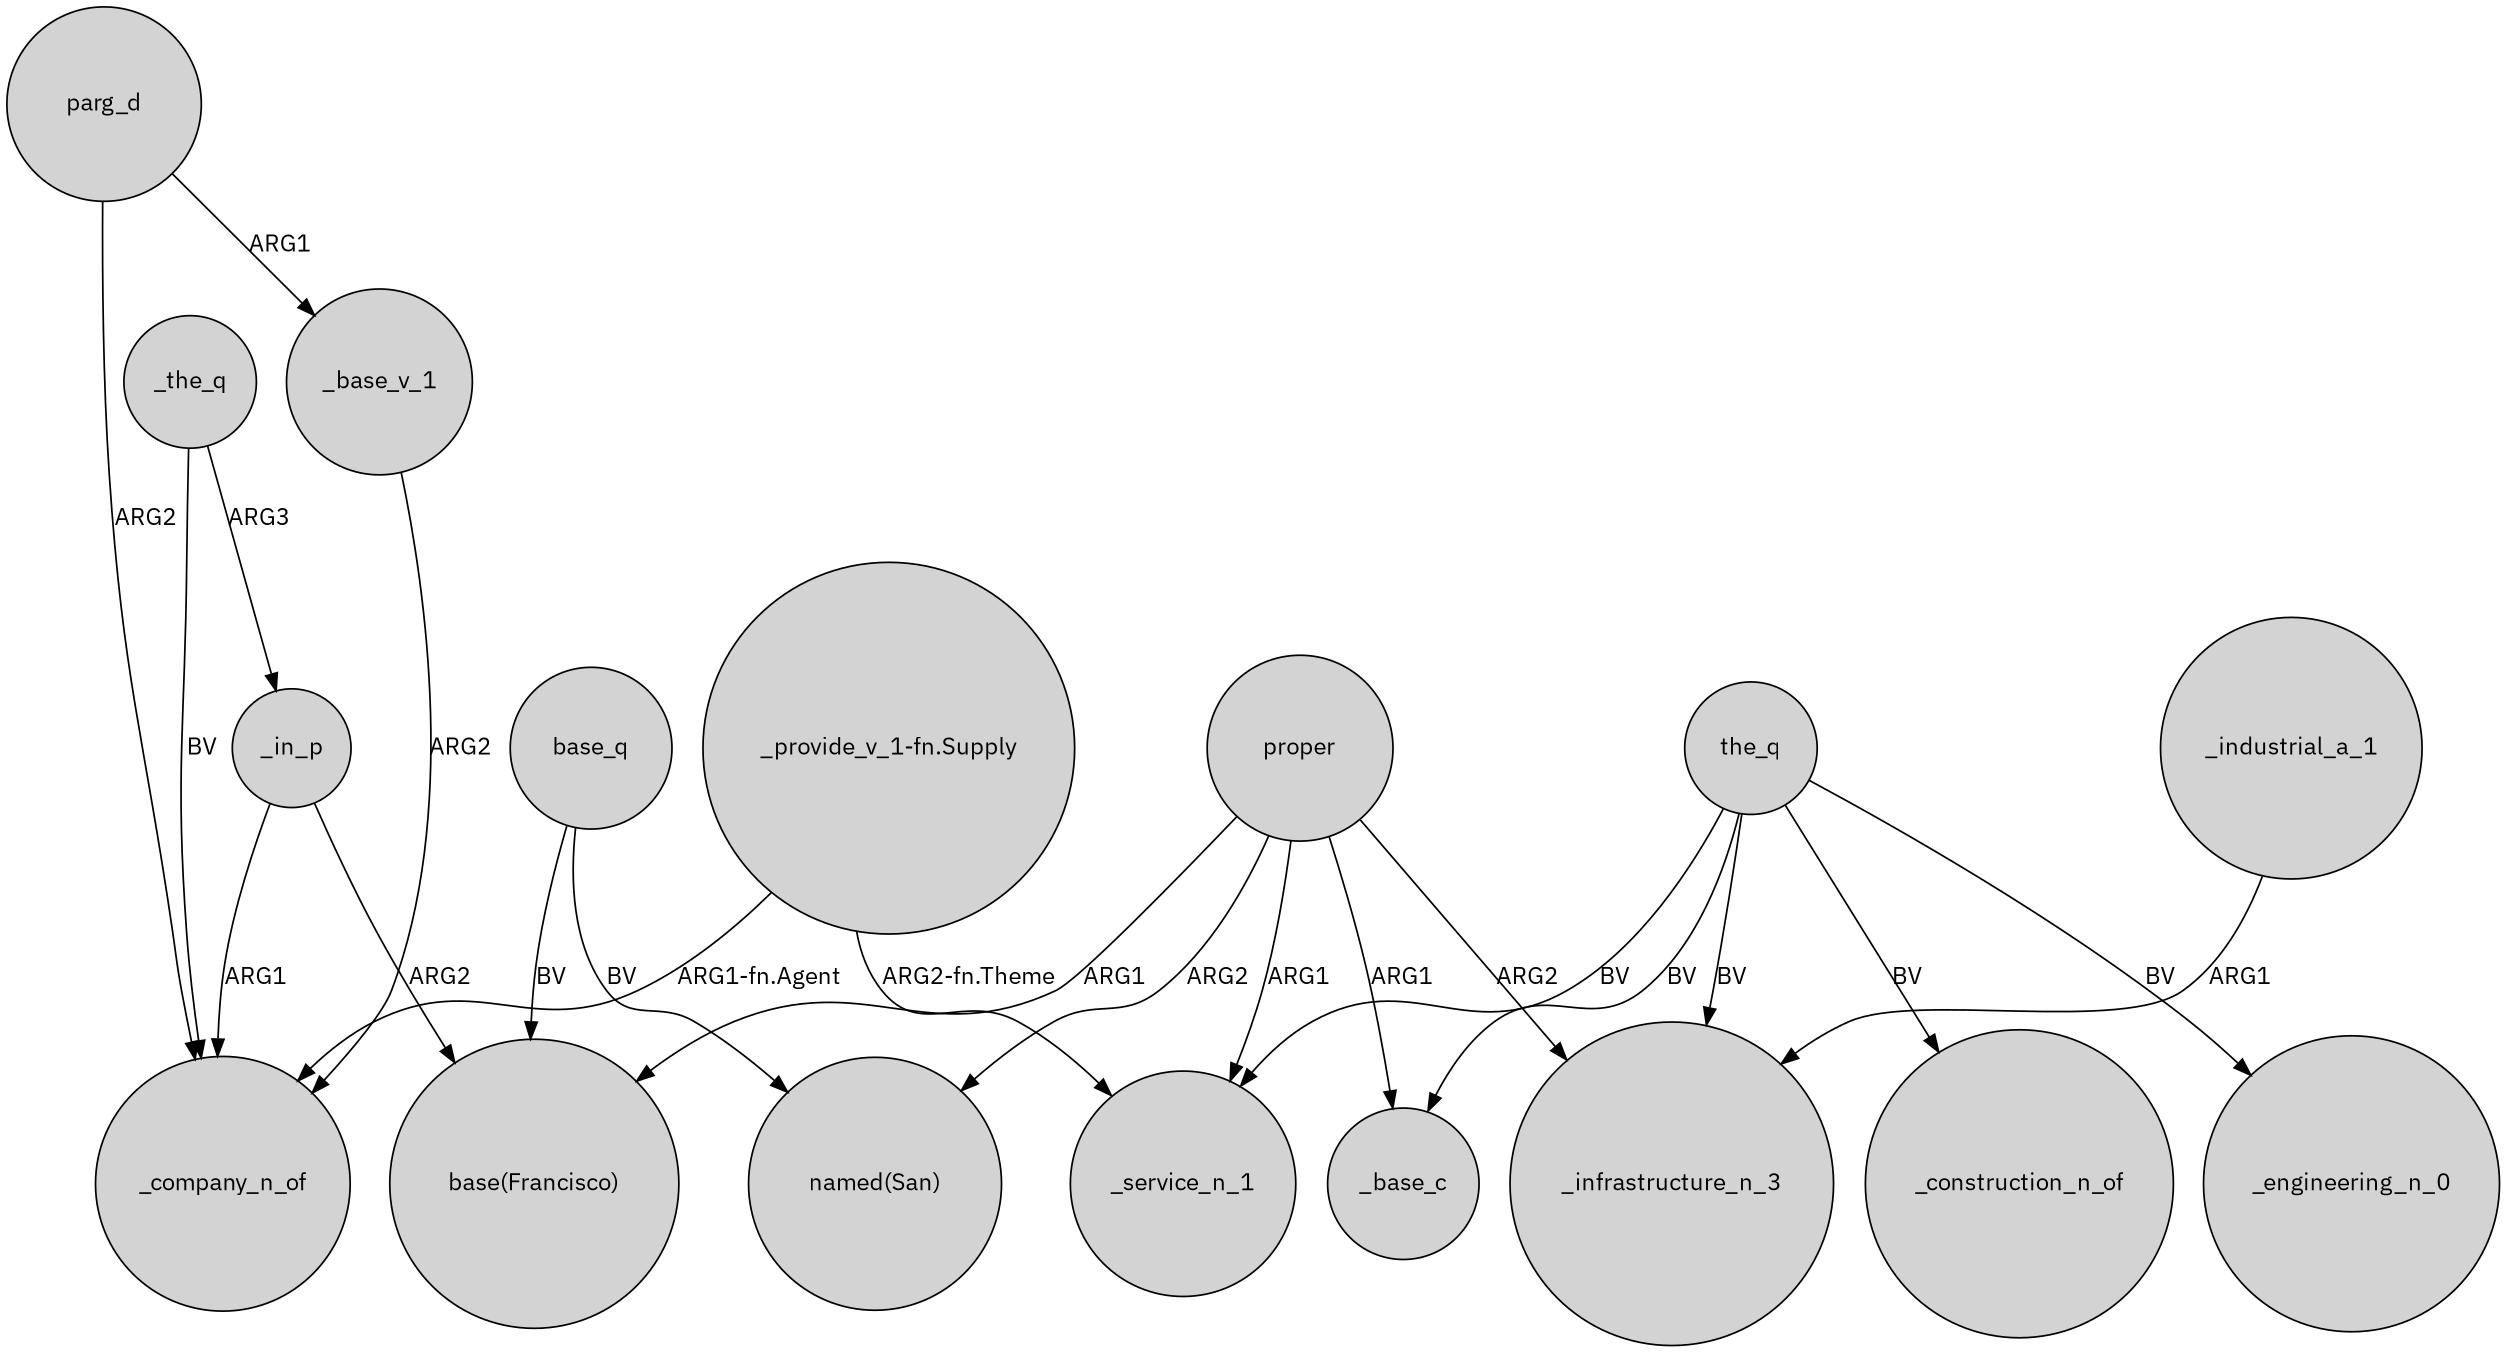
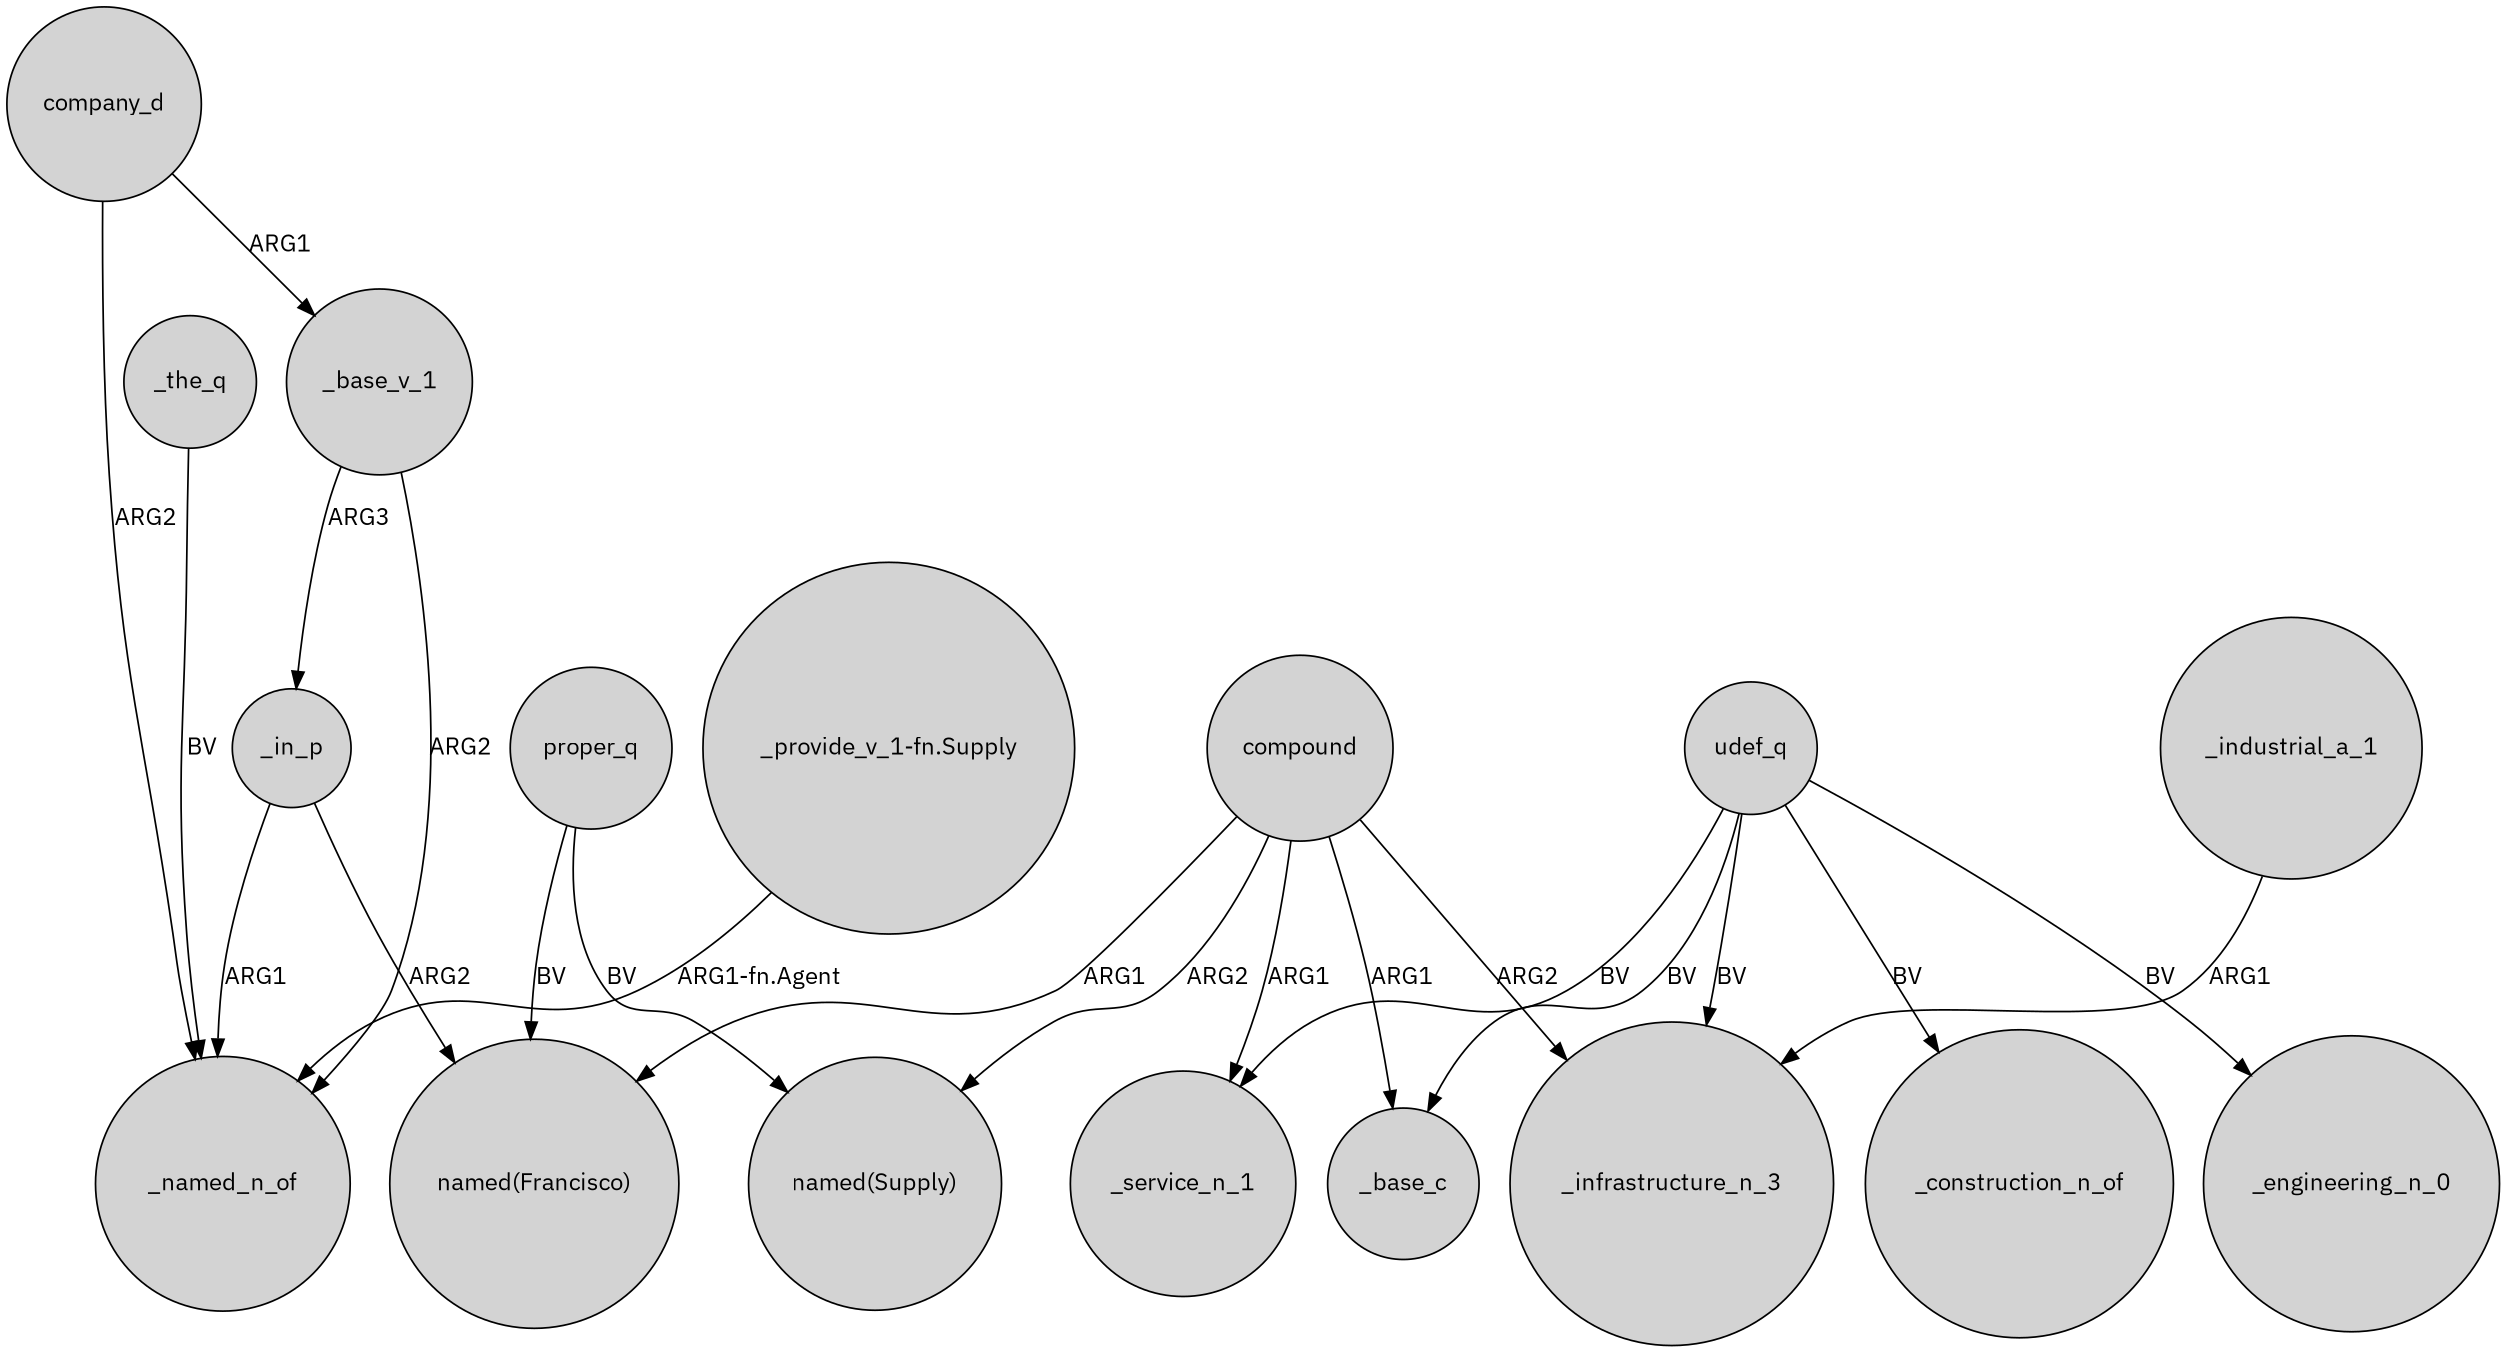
  digraph {
    fontname="IBM Plex Sans"
    node [fontname="IBM Plex Sans" shape=circle style=filled]
    edge [fontname="IBM Plex Sans"]
    "_provide_v_1-fn.Supply"
-   _company_n_of
+   _company_n_of [label=_named_n_of]
    _service_n_1
    _base_v_1
    _in_p
-   "named(Francisco)" [label="base(Francisco)"]
-   proper_q [label=base_q]
-   "named(San)"
-   compound [label=proper]
+   "named(Francisco)"
+   proper_q
+   "named(San)" [label="named(Supply)"]
+   compound
    n10 [label=_infrastructure_n_3]
    n11 [label=_base_c]
    _industrial_a_1
-   udef_q [label=the_q]
+   udef_q
    _construction_n_of
    n15 [label=_engineering_n_0]
    _the_q
-   parg_d
+   parg_d [label=company_d]
    "_provide_v_1-fn.Supply" -> _company_n_of [label="ARG1-fn.Agent"]
-   "_provide_v_1-fn.Supply" -> _service_n_1 [label="ARG2-fn.Theme"]
    _base_v_1 -> _company_n_of [label=ARG2]
-   _the_q -> _in_p [label=ARG3]
+   _base_v_1 -> _in_p [label=ARG3]
    _in_p -> _company_n_of [label=ARG1]
    _in_p -> "named(Francisco)" [label=ARG2]
    proper_q -> "named(Francisco)" [label=BV]
    proper_q -> "named(San)" [label=BV]
    compound -> _service_n_1 [label=ARG1]
    compound -> "named(Francisco)" [label=ARG1]
    compound -> "named(San)" [label=ARG2]
    compound -> n10 [label=ARG2]
    compound -> n11 [label=ARG1]
    _industrial_a_1 -> n10 [label=ARG1]
    udef_q -> _service_n_1 [label=BV]
    udef_q -> n10 [label=BV]
    udef_q -> n11 [label=BV]
    udef_q -> _construction_n_of [label=BV]
    udef_q -> n15 [label=BV]
    _the_q -> _company_n_of [label=BV]
    parg_d -> _company_n_of [label=ARG2]
    parg_d -> _base_v_1 [label=ARG1]
  }
